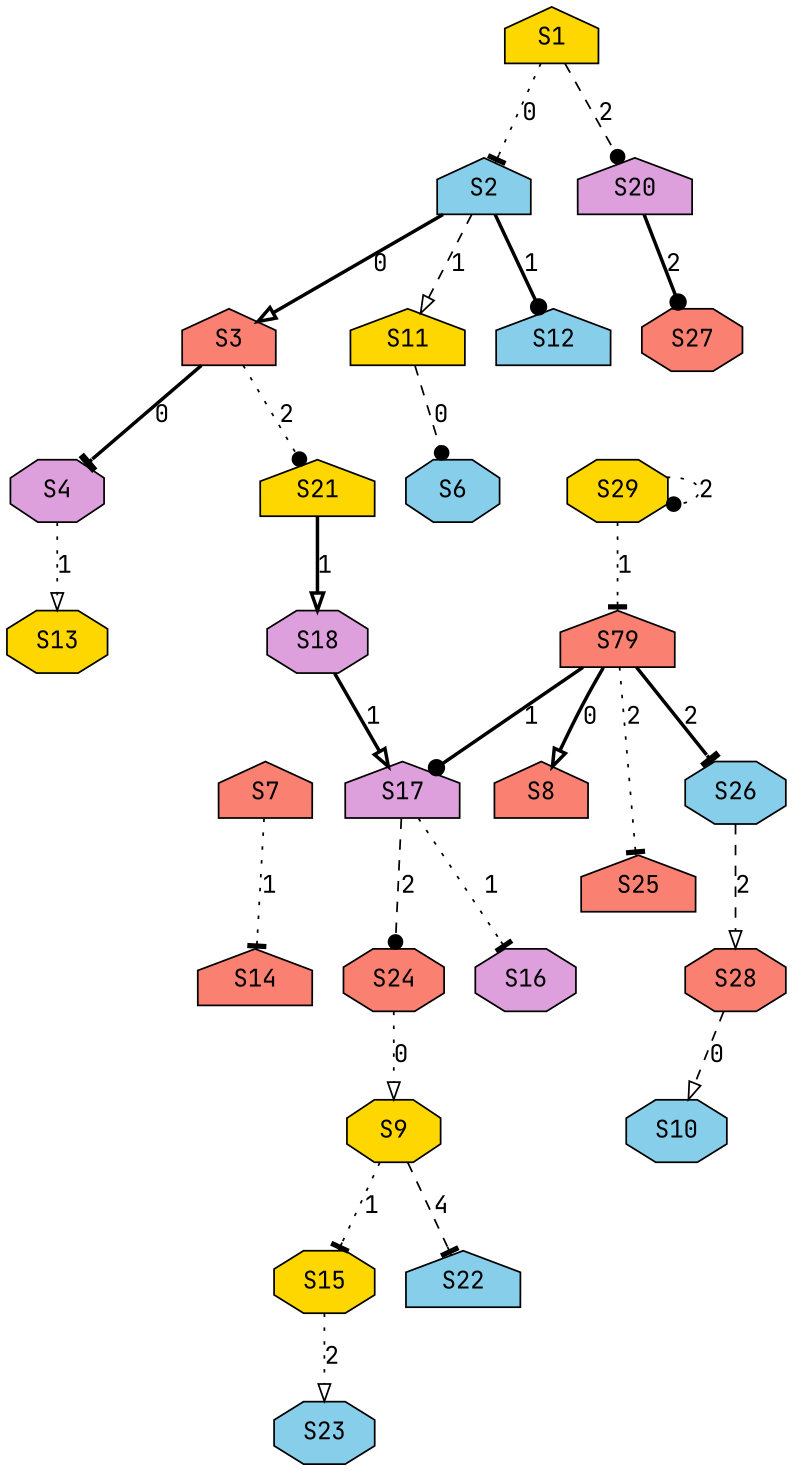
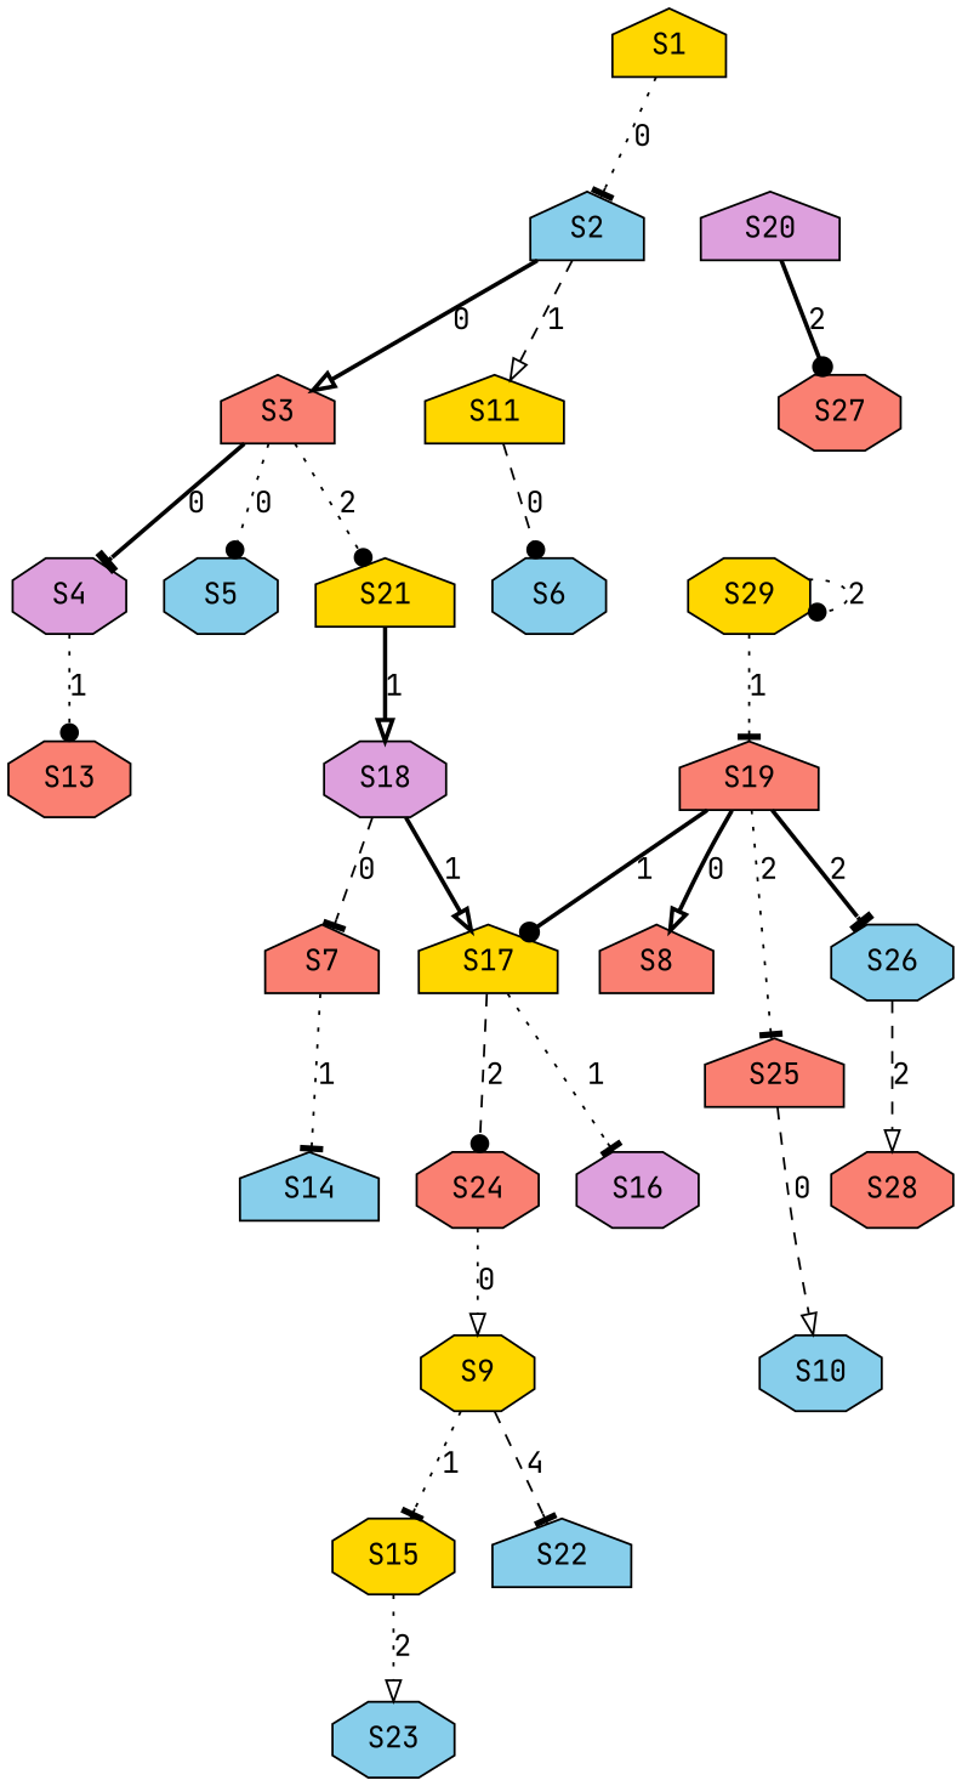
  strict digraph {
    fontname="JetBrains Mono"
    node [fillcolor=skyblue fontname="JetBrains Mono" shape=octagon style=filled]
    edge [arrowhead=tee fontname="JetBrains Mono" style=dotted]
    S1 [fillcolor=gold shape=house]
    S2 [shape=house]
    S20 [fillcolor=plum shape=house]
    S3 [fillcolor=salmon shape=house]
    S11 [fillcolor=gold shape=house]
-   S12 [shape=house]
    S27 [fillcolor=salmon]
    S4 [fillcolor=plum]
+   S5
    S21 [fillcolor=gold shape=house]
    S6
-   S13 [fillcolor=gold]
+   S13 [fillcolor=salmon]
    S18 [fillcolor=plum]
    S7 [fillcolor=salmon shape=house]
-   S17 [fillcolor=plum shape=house]
-   S14 [fillcolor=salmon shape=house]
+   S17 [fillcolor=gold shape=house]
+   S14 [shape=house]
    S24 [fillcolor=salmon]
    S16 [fillcolor=plum]
-   S19 [fillcolor=salmon shape=house label=S79]
+   S19 [fillcolor=salmon shape=house]
    S8 [fillcolor=salmon shape=house]
    S25 [fillcolor=salmon shape=house]
    S26
    S28 [fillcolor=salmon]
    S9 [fillcolor=gold]
    S15 [fillcolor=gold]
    S22 [shape=house]
    S23
    S10
    S29 [fillcolor=gold]
    S1 -> S2 [label=0]
-   S1 -> S20 [arrowhead=dot label=2 style=dashed]
    S2 -> S3 [arrowhead=onormal label=0 style=bold]
    S2 -> S11 [arrowhead=onormal label=1 style=dashed]
-   S2 -> S12 [arrowhead=dot label=1 style=bold]
    S20 -> S27 [arrowhead=dot label=2 style=bold]
    S3 -> S4 [label=0 style=bold]
+   S3 -> S5 [arrowhead=dot label=0]
    S3 -> S21 [arrowhead=dot label=2]
    S11 -> S6 [arrowhead=dot label=0 style=dashed]
-   S4 -> S13 [arrowhead=onormal label=1]
+   S4 -> S13 [arrowhead=dot label=1]
    S21 -> S18 [arrowhead=onormal label=1 style=bold]
+   S18 -> S7 [label=0 style=dashed]
    S18 -> S17 [arrowhead=onormal label=1 style=bold]
    S7 -> S14 [label=1]
    S17 -> S24 [arrowhead=dot label=2 style=dashed]
    S17 -> S16 [label=1]
    S24 -> S9 [arrowhead=onormal label=0]
    S19 -> S17 [arrowhead=dot label=1 style=bold]
    S19 -> S8 [arrowhead=onormal label=0 style=bold]
    S19 -> S25 [label=2]
    S19 -> S26 [label=2 style=bold]
    S26 -> S28 [arrowhead=onormal label=2 style=dashed]
-   S28 -> S10 [arrowhead=onormal label=0 style=dashed]
+   S25 -> S10 [arrowhead=onormal label=0 style=dashed]
    S9 -> S15 [label=1]
    S9 -> S22 [label=4 style=dashed]
    S15 -> S23 [arrowhead=onormal label=2]
    S29 -> S19 [label=1]
    S29 -> S29 [arrowhead=dot label=2]
  }
